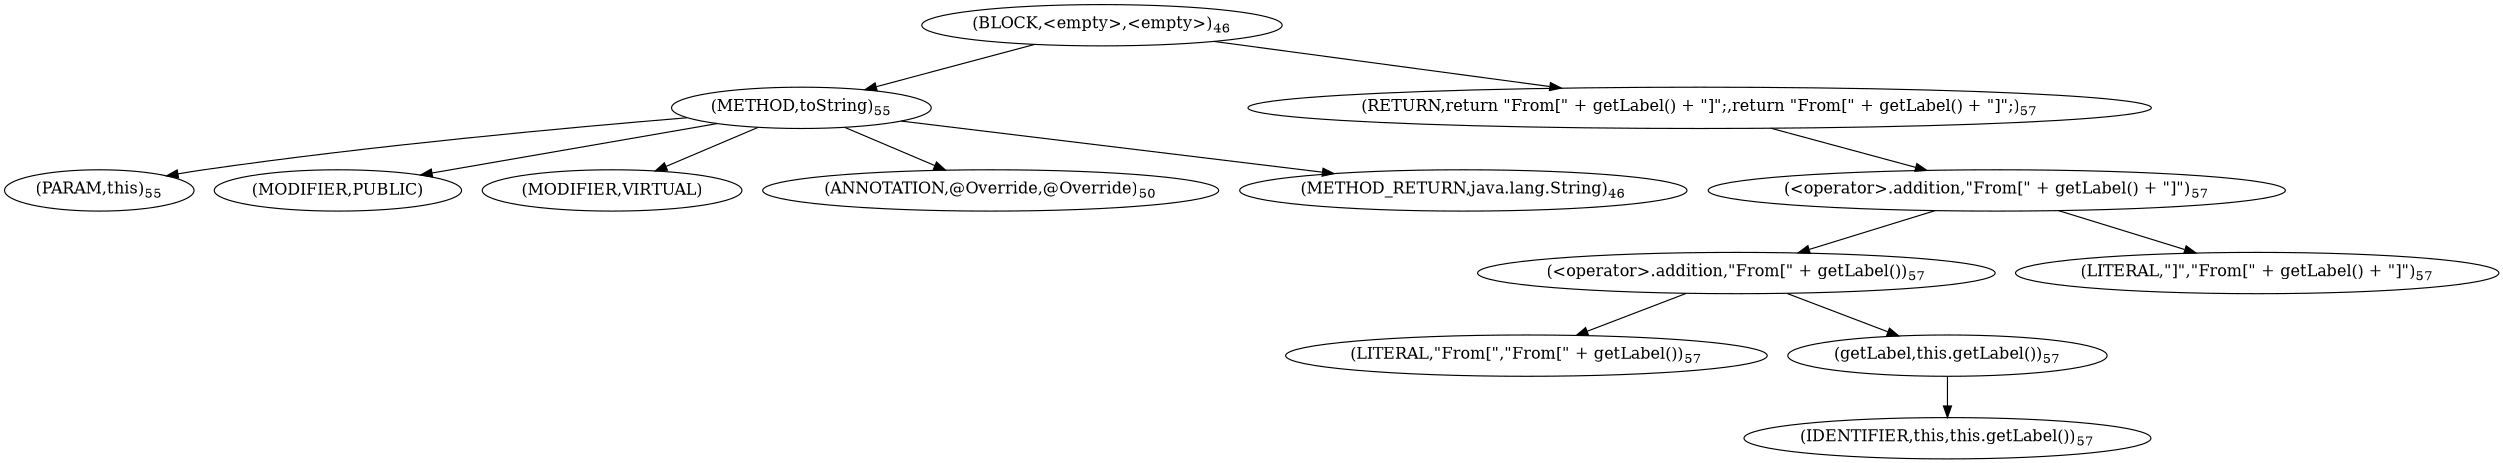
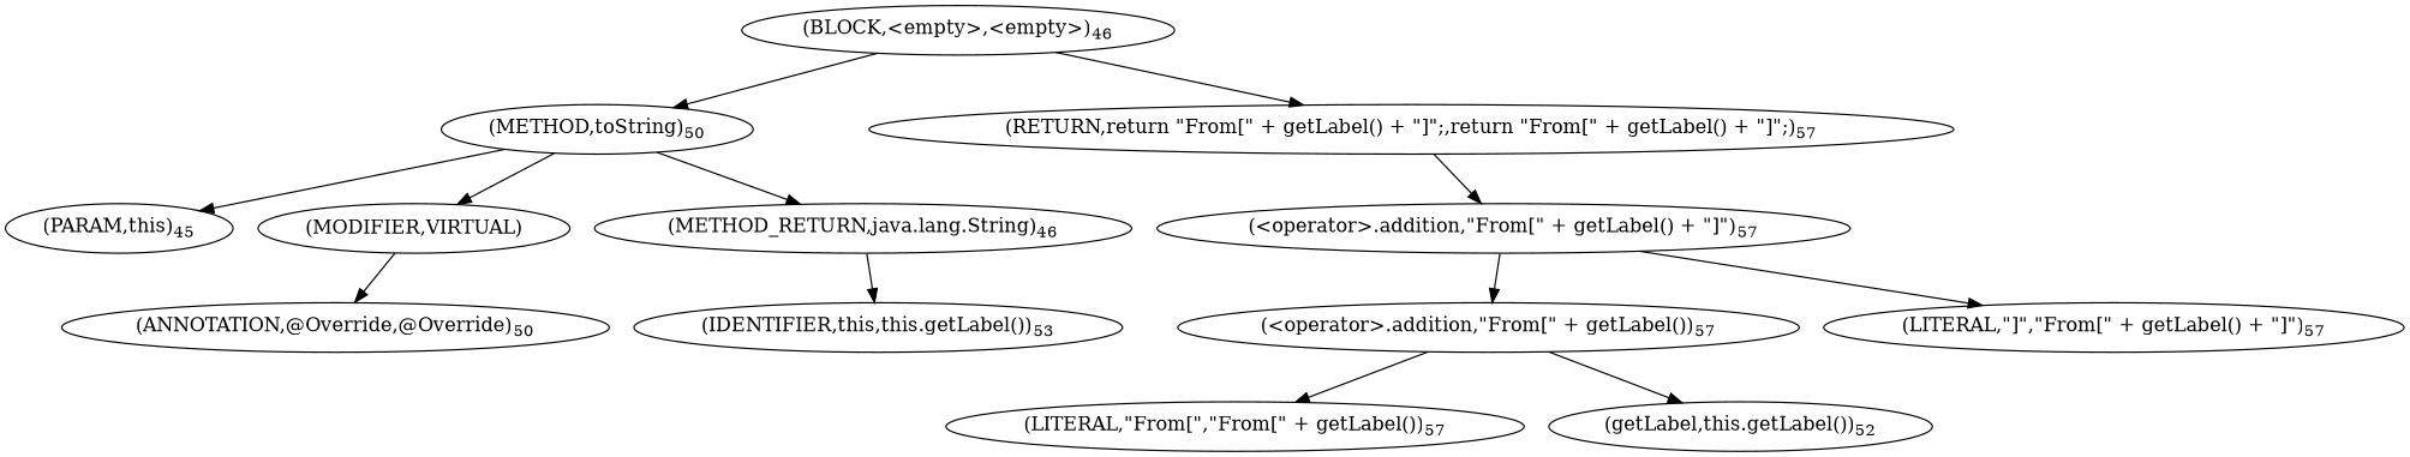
  digraph {
-   n1 [label=<(METHOD,toString)<SUB>55</SUB>>]
-   n2 [label=<(PARAM,this)<SUB>55</SUB>>]
-   n3 [label=<(MODIFIER,PUBLIC)>]
+   n1 [label=<(METHOD,toString)<SUB>50</SUB>>]
+   n2 [label=<(PARAM,this)<SUB>45</SUB>>]
    n4 [label=<(MODIFIER,VIRTUAL)>]
    n5 [label=<(ANNOTATION,@Override,@Override)<SUB>50</SUB>>]
    n6 [label=<(METHOD_RETURN,java.lang.String)<SUB>46</SUB>>]
    n7 [label=<(BLOCK,&lt;empty&gt;,&lt;empty&gt;)<SUB>46</SUB>>]
    n8 [label=<(RETURN,return &quot;From[&quot; + getLabel() + &quot;]&quot;;,return &quot;From[&quot; + getLabel() + &quot;]&quot;;)<SUB>57</SUB>>]
    n9 [label=<(&lt;operator&gt;.addition,&quot;From[&quot; + getLabel() + &quot;]&quot;)<SUB>57</SUB>>]
    n10 [label=<(&lt;operator&gt;.addition,&quot;From[&quot; + getLabel())<SUB>57</SUB>>]
    n11 [label=<(LITERAL,&quot;]&quot;,&quot;From[&quot; + getLabel() + &quot;]&quot;)<SUB>57</SUB>>]
    n12 [label=<(LITERAL,&quot;From[&quot;,&quot;From[&quot; + getLabel())<SUB>57</SUB>>]
-   n13 [label=<(getLabel,this.getLabel())<SUB>57</SUB>>]
-   n14 [label=<(IDENTIFIER,this,this.getLabel())<SUB>57</SUB>>]
+   n13 [label=<(getLabel,this.getLabel())<SUB>52</SUB>>]
+   n14 [label=<(IDENTIFIER,this,this.getLabel())<SUB>53</SUB>>]
    n1 -> n2
-   n1 -> n3
    n1 -> n4
-   n1 -> n5
+   n4 -> n5
    n1 -> n6
    n7 -> n1
    n7 -> n8
    n8 -> n9
    n9 -> n10
    n9 -> n11
    n10 -> n12
    n10 -> n13
-   n13 -> n14
+   n6 -> n14
  }
